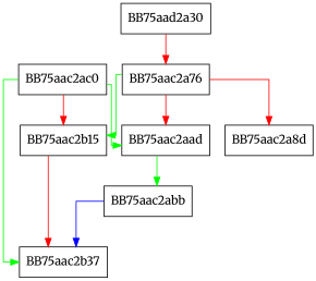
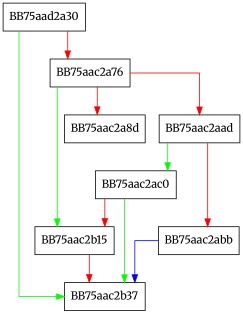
  digraph {
    fontname=Merriweather
    splines=ortho
    node [fontname=Merriweather shape=box]
    edge [color=red fontname=Merriweather]
    n1 [label=BB75aad2a30]
    BB75aac2b37
    BB75aac2a76
    BB75aac2b15
    BB75aac2a8d
    BB75aac2aad
    BB75aac2ac0
    BB75aac2abb
+   n1 -> BB75aac2b37 [color=green]
    n1 -> BB75aac2a76
    BB75aac2a76 -> BB75aac2b15 [color=green]
    BB75aac2a76 -> BB75aac2a8d
    BB75aac2a76 -> BB75aac2aad
    BB75aac2b15 -> BB75aac2b37
-   BB75aac2ac0 -> BB75aac2aad [color=green]
-   BB75aac2aad -> BB75aac2abb [color=green]
+   BB75aac2aad -> BB75aac2ac0 [color=green]
+   BB75aac2aad -> BB75aac2abb
    BB75aac2ac0 -> BB75aac2b37 [color=green]
    BB75aac2ac0 -> BB75aac2b15
    BB75aac2abb -> BB75aac2b37 [color=blue]
  }
